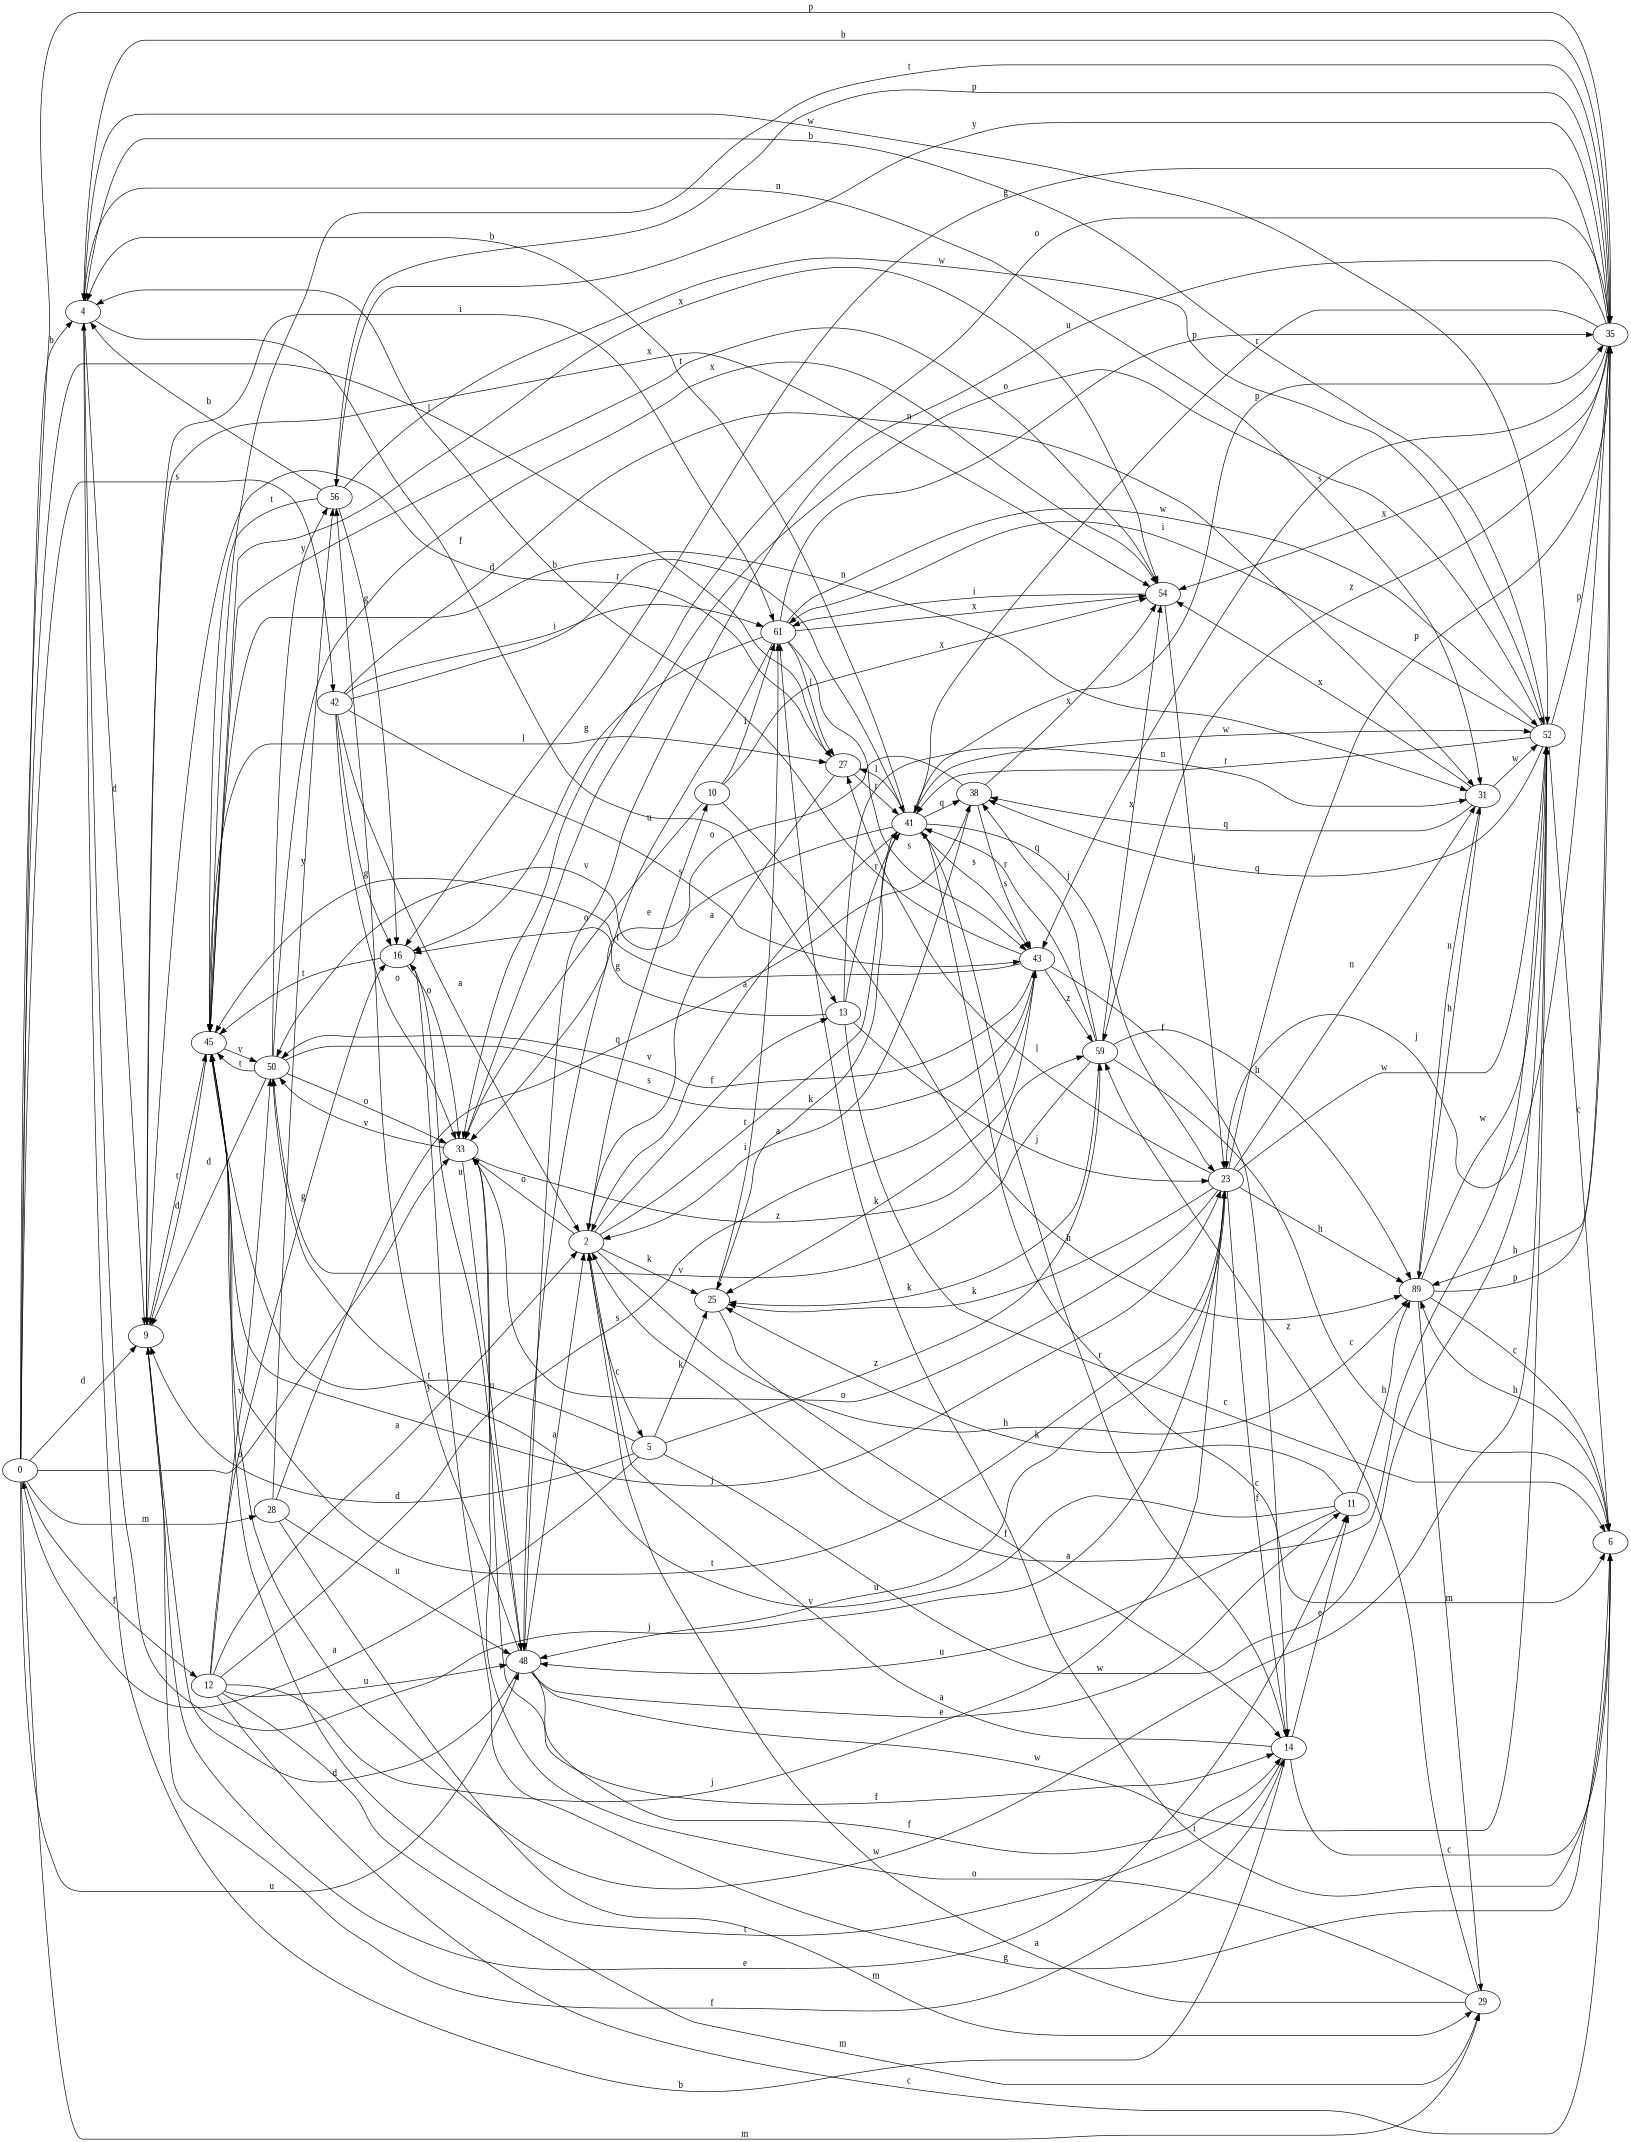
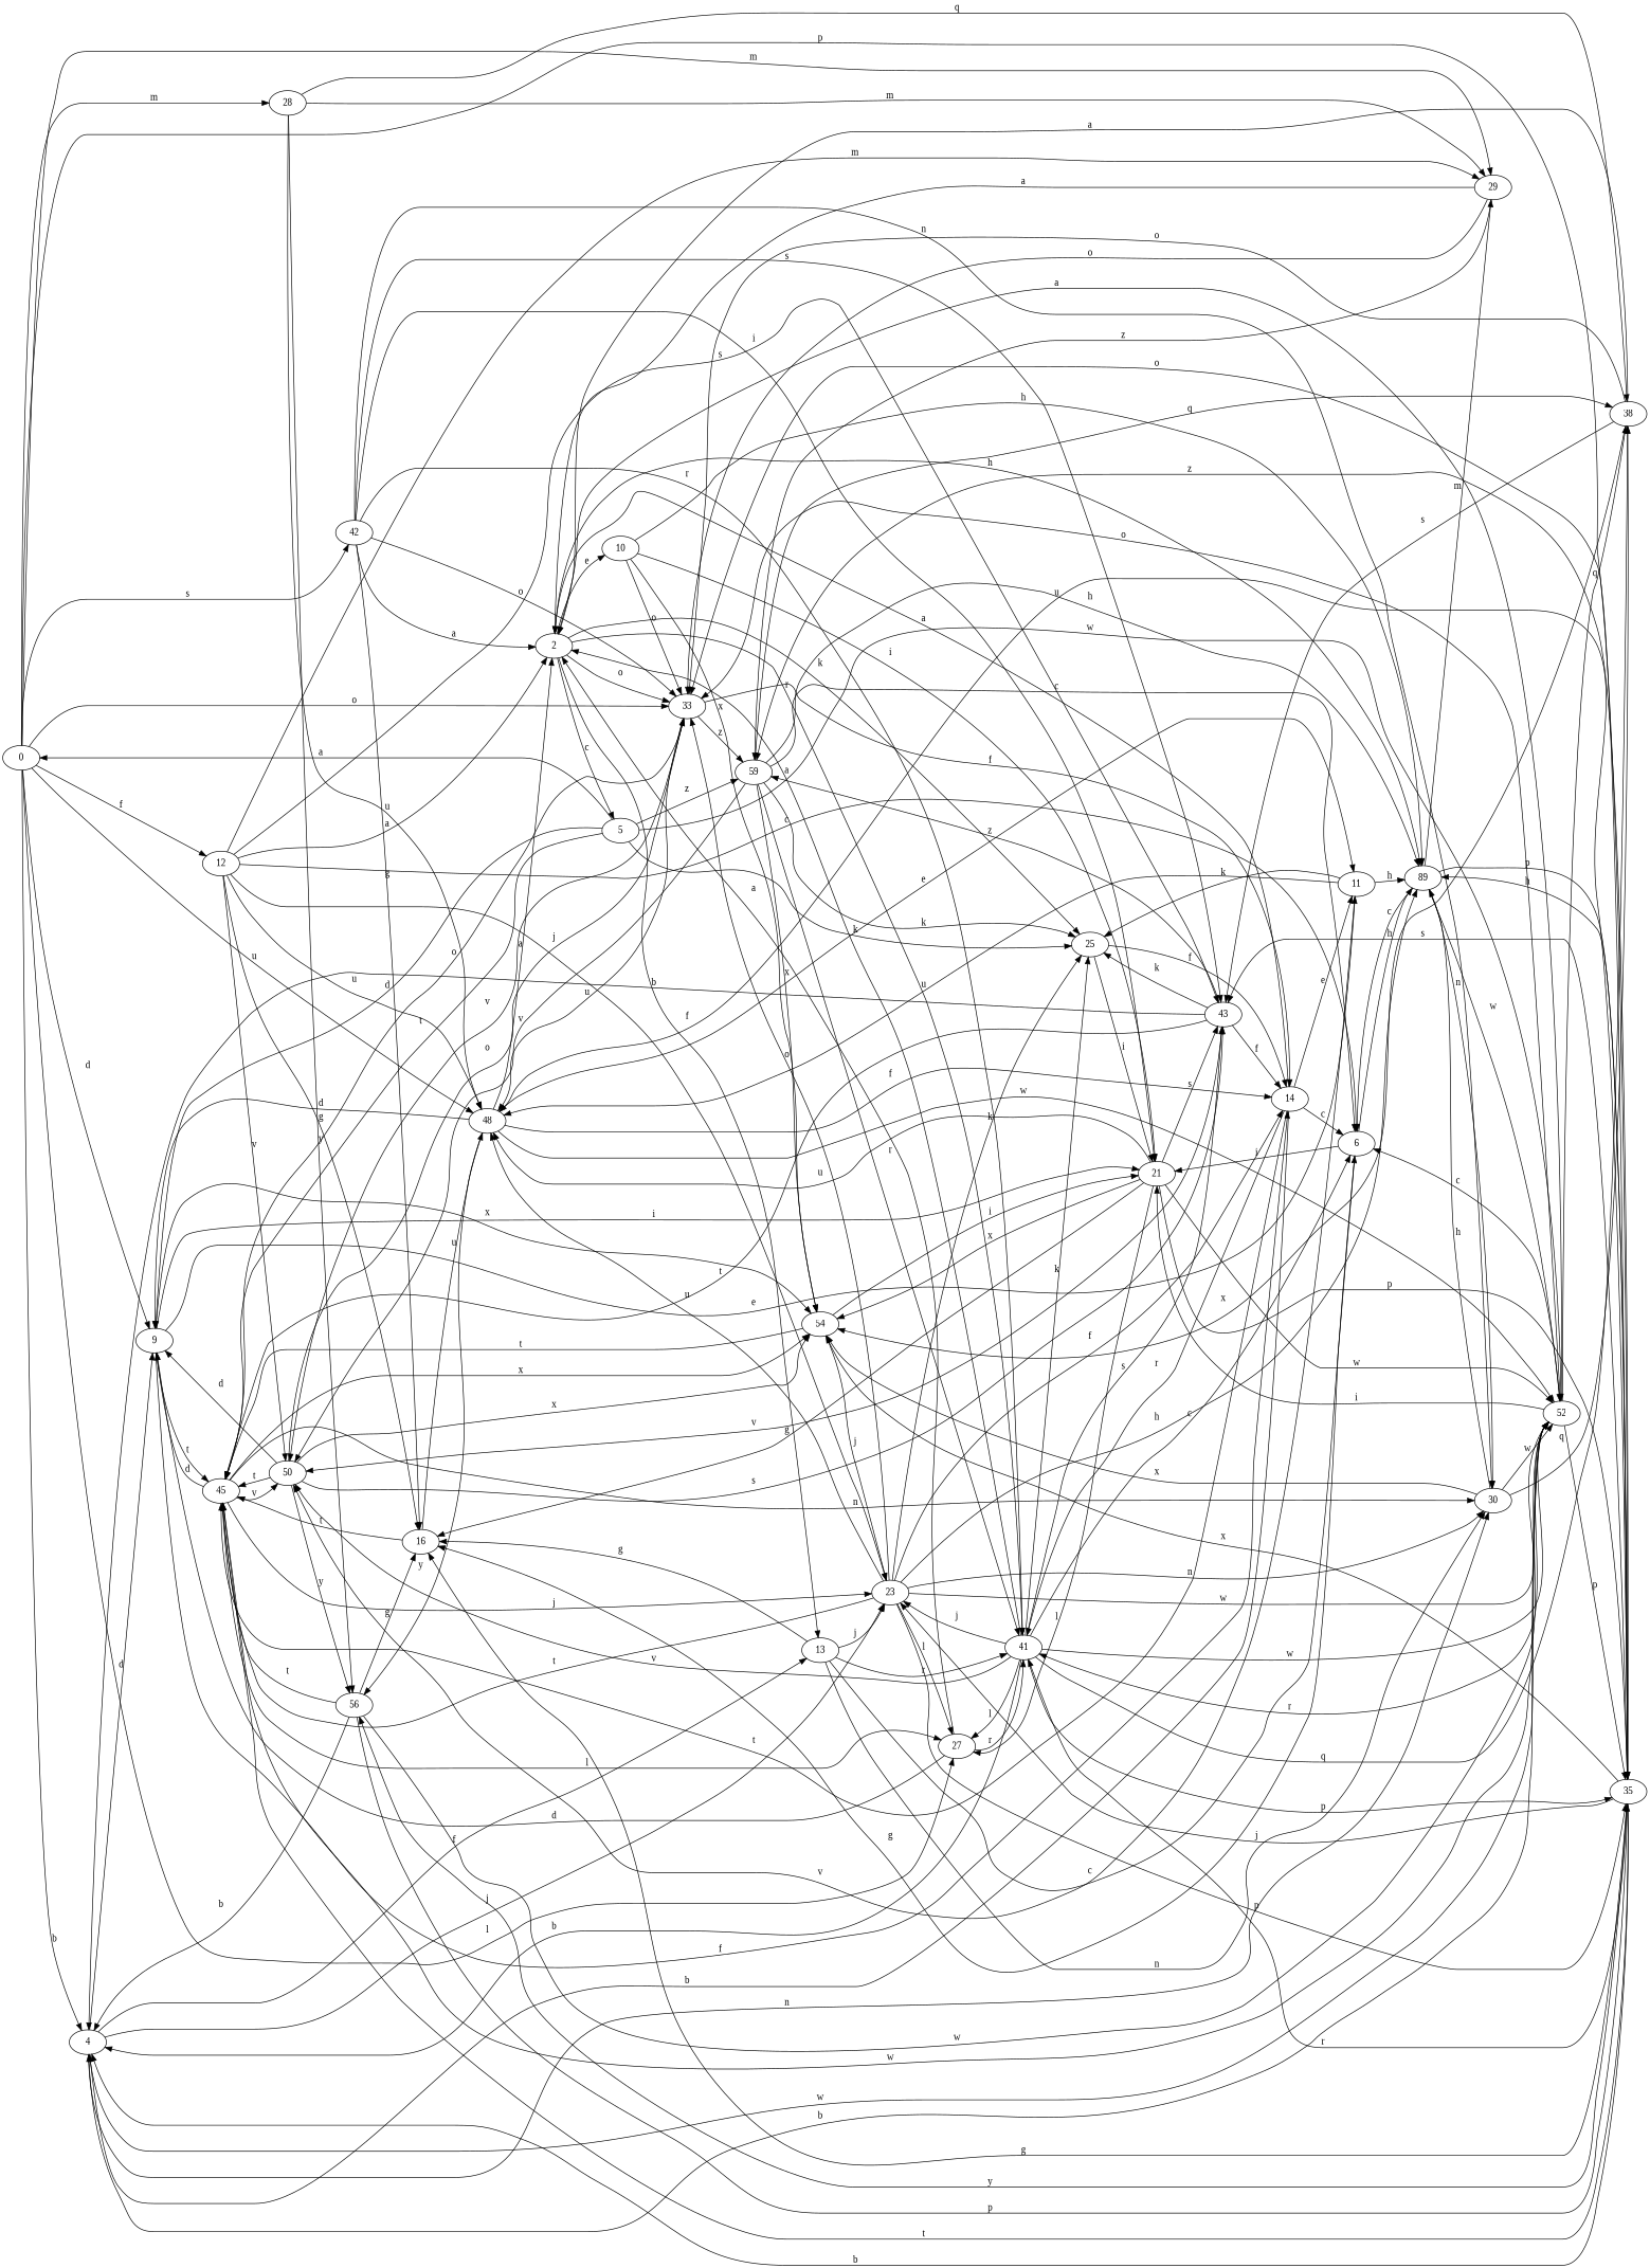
  strict digraph {
    fontname="Liberation Serif"
    rankdir=LR
    node [fontname="Liberation Serif"]
    edge [fontname="Liberation Serif"]
    0
    4
    9
    12
    27
    28
    29
    33
    35
    42
    48
    13
    23
-   31
+   31 [label=30]
    52
    45
-   21 [label=61]
+   21
    11
    14
    54
    2
    6
    16
    50
    43
    41
    38
    56
    59
    n30 [label=89]
    5
    10
    25
    0 -> 4 [label=b]
    0 -> 9 [label=d]
    0 -> 12 [label=f]
    0 -> 27 [label=l]
    0 -> 28 [label=m]
    0 -> 29 [label=m]
    0 -> 33 [label=o]
    0 -> 35 [label=p]
    0 -> 42 [label=s]
    0 -> 48 [label=u]
    4 -> 9 [label=d]
    4 -> 13 [label=f]
    4 -> 23 [label=j]
    4 -> 31 [label=n]
    4 -> 52 [label=w]
    9 -> 45 [label=t]
    9 -> 21 [label=i]
    9 -> 11 [label=e]
    9 -> 14 [label=f]
    9 -> 54 [label=x]
    12 -> 29 [label=m]
    12 -> 48 [label=u]
    12 -> 23 [label=j]
    12 -> 2 [label=a]
    12 -> 6 [label=c]
    12 -> 16 [label=g]
    12 -> 50 [label=v]
    12 -> 43 [label=s]
    27 -> 9 [label=d]
    27 -> 2 [label=a]
    27 -> 41 [label=r]
    28 -> 29 [label=m]
    28 -> 48 [label=u]
    28 -> 38 [label=q]
    28 -> 56 [label=y]
    29 -> 33 [label=o]
    29 -> 2 [label=a]
    29 -> 59 [label=z]
    33 -> 48 [label=u]
    33 -> 14 [label=f]
    33 -> 50 [label=v]
    33 -> 59 [label=z]
    35 -> 4 [label=b]
    35 -> 33 [label=o]
    35 -> 48 [label=u]
    35 -> 23 [label=j]
    35 -> 45 [label=t]
    35 -> 54 [label=x]
    35 -> 16 [label=g]
    35 -> 43 [label=s]
    35 -> 41 [label=r]
    35 -> 56 [label=y]
    35 -> 59 [label=z]
    35 -> n30 [label=h]
    42 -> 33 [label=o]
    42 -> 31 [label=n]
    42 -> 21 [label=i]
    42 -> 2 [label=a]
    42 -> 16 [label=g]
    42 -> 43 [label=s]
    42 -> 41 [label=r]
    48 -> 9 [label=d]
    48 -> 52 [label=w]
    48 -> 11 [label=e]
    48 -> 14 [label=f]
    48 -> 2 [label=a]
    48 -> 56 [label=y]
    13 -> 23 [label=j]
    13 -> 31 [label=n]
    13 -> 6 [label=c]
    13 -> 16 [label=g]
    13 -> 41 [label=r]
    23 -> 27 [label=l]
    23 -> 33 [label=o]
    23 -> 35 [label=p]
    23 -> 48 [label=u]
    23 -> 31 [label=n]
    23 -> 52 [label=w]
    23 -> 45 [label=t]
    23 -> 14 [label=f]
    23 -> n30 [label=h]
    23 -> 25 [label=k]
    31 -> 52 [label=w]
    31 -> 54 [label=x]
    31 -> 38 [label=q]
    31 -> n30 [label=h]
    52 -> 4 [label=b]
    52 -> 33 [label=o]
    52 -> 35 [label=p]
    52 -> 21 [label=i]
    52 -> 2 [label=a]
    52 -> 6 [label=c]
    52 -> 41 [label=r]
    52 -> 38 [label=q]
    45 -> 9 [label=d]
    45 -> 27 [label=l]
-   16 -> 33 [label=o]
+   45 -> 33 [label=o]
    45 -> 23 [label=j]
    45 -> 31 [label=n]
    45 -> 52 [label=w]
    45 -> 54 [label=x]
    45 -> 50 [label=v]
    21 -> 27 [label=l]
    21 -> 35 [label=p]
    21 -> 48 [label=u]
    21 -> 52 [label=w]
    21 -> 54 [label=x]
    21 -> 16 [label=g]
    21 -> 43 [label=s]
    11 -> 48 [label=u]
    11 -> 50 [label=v]
    11 -> n30 [label=h]
    11 -> 25 [label=k]
    14 -> 4 [label=b]
    14 -> 45 [label=t]
    14 -> 11 [label=e]
    14 -> 2 [label=a]
    14 -> 6 [label=c]
    14 -> 41 [label=r]
    54 -> 23 [label=j]
    54 -> 45 [label=t]
    54 -> 21 [label=i]
    2 -> 33 [label=o]
    2 -> 13 [label=f]
    2 -> 41 [label=r]
    2 -> n30 [label=h]
    2 -> 5 [label=c]
    2 -> 10 [label=e]
    2 -> 25 [label=k]
    6 -> 21 [label=i]
    6 -> 16 [label=g]
    6 -> n30 [label=h]
    16 -> 48 [label=u]
    16 -> 45 [label=t]
    50 -> 9 [label=d]
    50 -> 33 [label=o]
    50 -> 45 [label=t]
    50 -> 54 [label=x]
    50 -> 43 [label=s]
    50 -> 56 [label=y]
    43 -> 4 [label=b]
    43 -> 45 [label=t]
    43 -> 14 [label=f]
    43 -> 50 [label=v]
    43 -> 59 [label=z]
    43 -> 25 [label=k]
    41 -> 4 [label=b]
    41 -> 27 [label=l]
    41 -> 35 [label=p]
    41 -> 23 [label=j]
    41 -> 52 [label=w]
    41 -> 2 [label=a]
    41 -> 6 [label=c]
    41 -> 50 [label=v]
    41 -> 43 [label=s]
    41 -> 38 [label=q]
    41 -> 25 [label=k]
    38 -> 33 [label=o]
    38 -> 54 [label=x]
    38 -> 2 [label=a]
    38 -> 43 [label=s]
    56 -> 4 [label=b]
    56 -> 35 [label=p]
    56 -> 52 [label=w]
    56 -> 45 [label=t]
    56 -> 16 [label=g]
    59 -> 54 [label=x]
    59 -> 6 [label=c]
    59 -> 50 [label=v]
    59 -> 41 [label=r]
    59 -> 38 [label=q]
    59 -> n30 [label=h]
    59 -> 25 [label=k]
    n30 -> 29 [label=m]
    n30 -> 35 [label=p]
    n30 -> 31 [label=n]
    n30 -> 52 [label=w]
    n30 -> 6 [label=c]
    5 -> 0 [label=a]
    5 -> 9 [label=d]
    5 -> 52 [label=w]
    5 -> 45 [label=t]
    5 -> 59 [label=z]
    5 -> 25 [label=k]
    10 -> 33 [label=o]
    10 -> 21 [label=i]
    10 -> 54 [label=x]
    10 -> n30 [label=h]
    25 -> 21 [label=i]
    25 -> 14 [label=f]
  }
